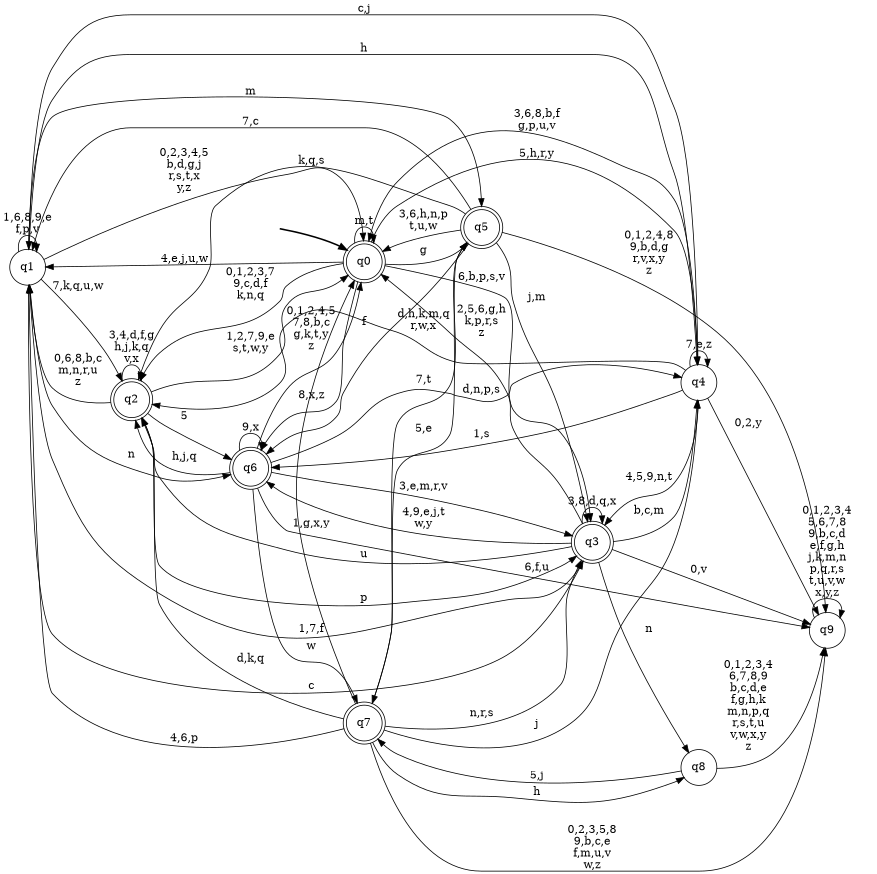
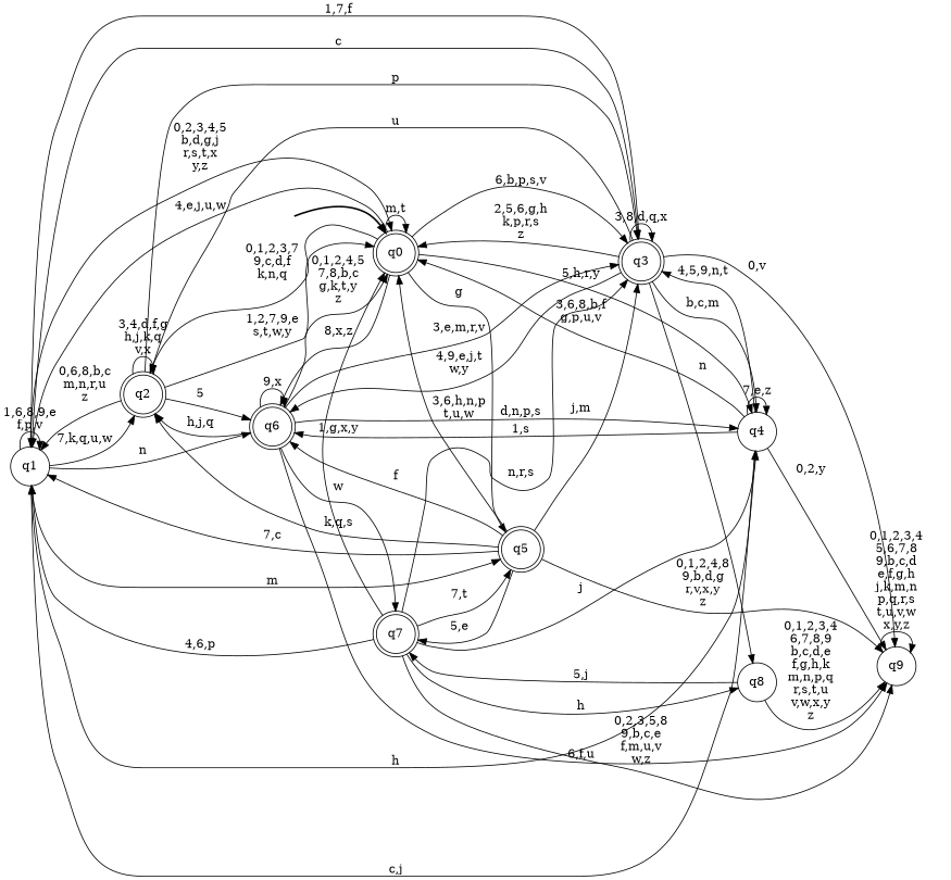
  digraph {
    rankdir=LR
    node [shape=doublecircle style="rounded,filled" color=black fillcolor=white]
    __start0 [height=0 shape=none style=invis width=0 color="" fillcolor=""]
    n2 [label=q0]
    n3 [label=q1 shape=circle style=filled]
    n4 [label=q2]
    n5 [label=q3]
    n6 [label=q4 shape=circle style=filled]
    n7 [label=q5]
    n8 [label=q6]
    n9 [label=q9 shape=circle style=filled]
    n10 [label=q8 shape=circle style=filled]
    n11 [label=q7]
    subgraph cluster_1 {
      nodesep=0.15
      ranksep=0.15
      style=invis
      __start0
      n2
    }
    __start0 -> n2 [penwidth=2]
    n2 -> n2 [label="m,t"]
    n2 -> n3 [label="4,e,j,u,w"]
    n2 -> n4 [label="0,1,2,3,7\n9,c,d,f\nk,n,q"]
    n2 -> n5 [label="6,b,p,s,v"]
    n2 -> n6 [label="5,h,r,y"]
    n2 -> n7 [label=g]
    n2 -> n8 [label="8,x,z"]
    n3 -> n2 [label="0,2,3,4,5\nb,d,g,j\nr,s,t,x\ny,z"]
    n3 -> n3 [label="1,6,8,9,e\nf,p,v"]
    n3 -> n4 [label="7,k,q,u,w"]
    n3 -> n5 [label=c]
    n3 -> n6 [label=h]
    n3 -> n7 [label=m]
    n3 -> n8 [label=n]
    n4 -> n2 [label="1,2,7,9,e\ns,t,w,y"]
    n4 -> n3 [label="0,6,8,b,c\nm,n,r,u\nz"]
    n4 -> n4 [label="3,4,d,f,g\nh,j,k,q\nv,x"]
    n4 -> n5 [label=p]
    n4 -> n8 [label=5]
    n5 -> n2 [label="2,5,6,g,h\nk,p,r,s\nz"]
    n5 -> n3 [label="1,7,f"]
    n5 -> n4 [label=u]
    n5 -> n5 [label="3,8,d,q,x"]
    n5 -> n6 [label="b,c,m"]
    n5 -> n8 [label="4,9,e,j,t\nw,y"]
    n5 -> n9 [label="0,v"]
    n5 -> n10 [label=n]
    n6 -> n2 [label="3,6,8,b,f\ng,p,u,v"]
    n6 -> n3 [label="c,j"]
-   n6 -> n4 [label="d,h,k,m,q\nr,w,x"]
    n6 -> n5 [label="4,5,9,n,t"]
    n6 -> n6 [label="7,e,z"]
    n6 -> n8 [label="1,s"]
    n6 -> n9 [label="0,2,y"]
    n7 -> n2 [label="3,6,h,n,p\nt,u,w"]
    n7 -> n3 [label="7,c"]
    n7 -> n4 [label="k,q,s"]
    n7 -> n5 [label="j,m"]
    n7 -> n8 [label=f]
    n7 -> n9 [label="0,1,2,4,8\n9,b,d,g\nr,v,x,y\nz"]
    n7 -> n11 [label="5,e"]
    n8 -> n2 [label="0,1,2,4,5\n7,8,b,c\ng,k,t,y\nz"]
    n8 -> n4 [label="h,j,q"]
    n8 -> n5 [label="3,e,m,r,v"]
    n8 -> n6 [label="d,n,p,s"]
    n8 -> n8 [label="9,x"]
    n8 -> n9 [label="6,f,u"]
    n8 -> n11 [label=w]
    n9 -> n9 [label="0,1,2,3,4\n5,6,7,8\n9,b,c,d\ne,f,g,h\nj,k,m,n\np,q,r,s\nt,u,v,w\nx,y,z"]
    n10 -> n9 [label="0,1,2,3,4\n6,7,8,9\nb,c,d,e\nf,g,h,k\nm,n,p,q\nr,s,t,u\nv,w,x,y\nz"]
    n10 -> n11 [label="5,j"]
    n11 -> n2 [label="1,g,x,y"]
    n11 -> n3 [label="4,6,p"]
-   n11 -> n4 [label="d,k,q"]
    n11 -> n5 [label="n,r,s"]
    n11 -> n6 [label=j]
    n11 -> n7 [label="7,t"]
    n11 -> n9 [label="0,2,3,5,8\n9,b,c,e\nf,m,u,v\nw,z"]
    n11 -> n10 [label=h]
  }
